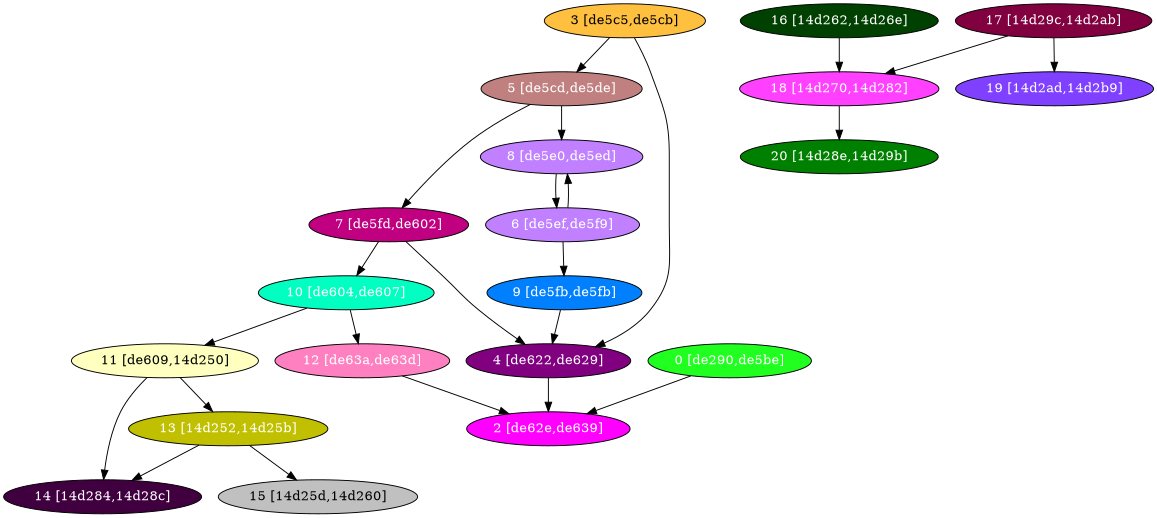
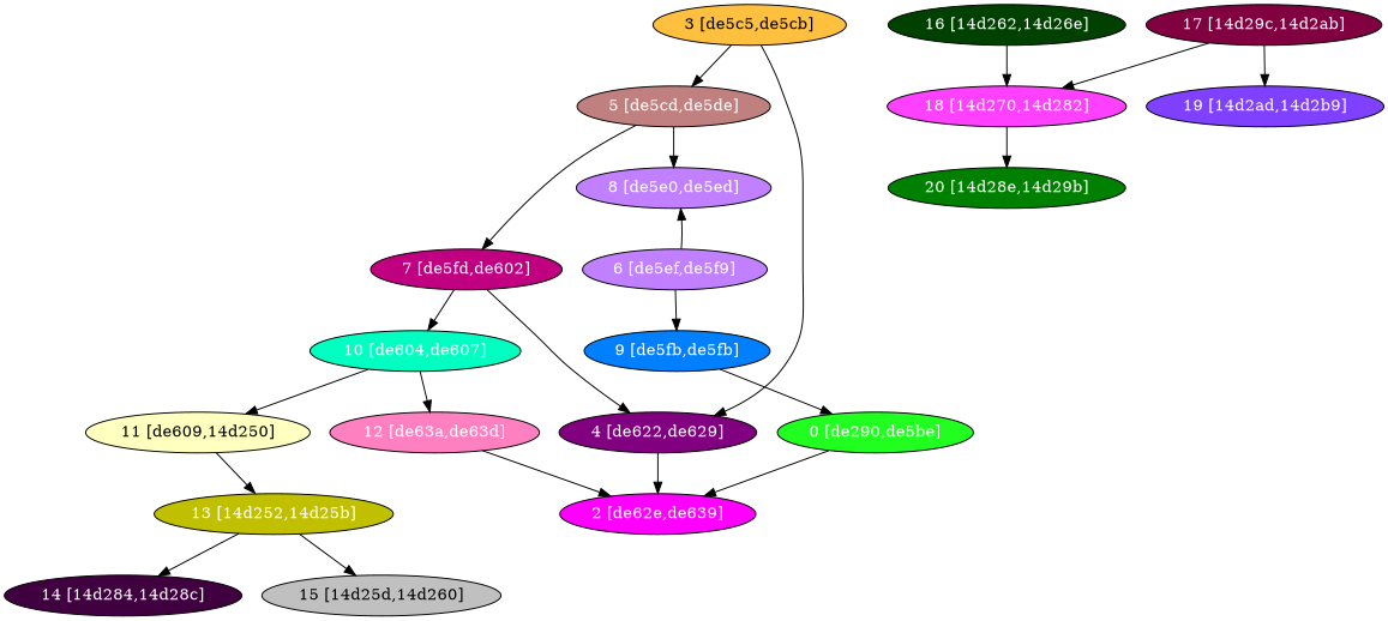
  digraph {
    node [fillcolor="#C080FF" fontcolor="#ffffff" shape=oval style=filled]
    n1 [fillcolor="#20FF20" label="0 [de290,de5be]"]
    n2 [fillcolor="#FF00FF" label="2 [de62e,de639]"]
    n3 [fillcolor="#FFC040" fontcolor="#000000" label="3 [de5c5,de5cb]"]
    n4 [fillcolor="#800080" label="4 [de622,de629]"]
    n5 [fillcolor="#C08080" label="5 [de5cd,de5de]"]
    n6 [label="8 [de5e0,de5ed]"]
    n7 [fillcolor="#C00080" label="7 [de5fd,de602]"]
    n8 [label="6 [de5ef,de5f9]"]
    n9 [fillcolor="#0080FF" label="9 [de5fb,de5fb]"]
    n10 [fillcolor="#00FFC0" label="10 [de604,de607]"]
    n11 [fillcolor="#FFFFC0" fontcolor="#000000" label="11 [de609,14d250]"]
    n12 [fillcolor="#FF80C0" label="12 [de63a,de63d]"]
    n13 [fillcolor="#C0C000" label="13 [14d252,14d25b]"]
    n14 [fillcolor="#400040" label="14 [14d284,14d28c]"]
    n15 [fillcolor="#C0C0C0" fontcolor="#000000" label="15 [14d25d,14d260]"]
    n16 [fillcolor="#008000" label="20 [14d28e,14d29b]"]
    n17 [fillcolor="#004000" label="16 [14d262,14d26e]"]
    n18 [fillcolor="#FF40FF" label="18 [14d270,14d282]"]
    n19 [fillcolor="#800040" label="17 [14d29c,14d2ab]"]
    n20 [fillcolor="#8040FF" label="19 [14d2ad,14d2b9]"]
    n1 -> n2
    n3 -> n4
    n3 -> n5
    n4 -> n2
    n5 -> n6
    n5 -> n7
-   n6 -> n8
    n7 -> n4
    n7 -> n10
    n8 -> n6
    n8 -> n9
-   n9 -> n4
+   n9 -> n1
    n10 -> n11
    n10 -> n12
    n11 -> n13
-   n11 -> n14
    n12 -> n2
    n13 -> n14
    n13 -> n15
    n17 -> n18
    n18 -> n16
    n19 -> n18
    n19 -> n20
  }
